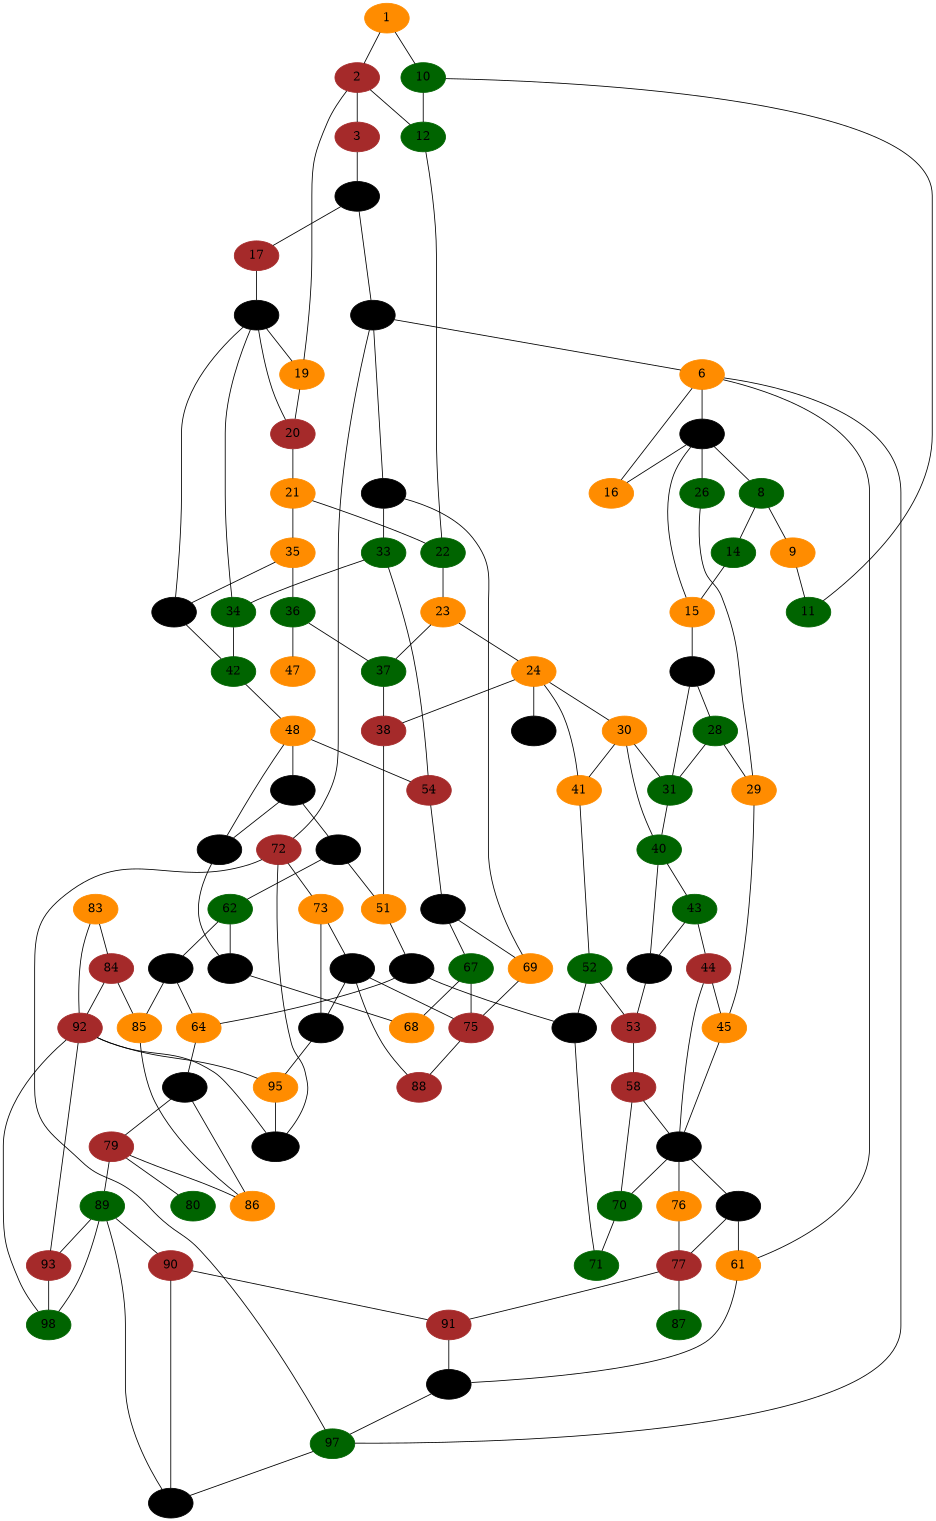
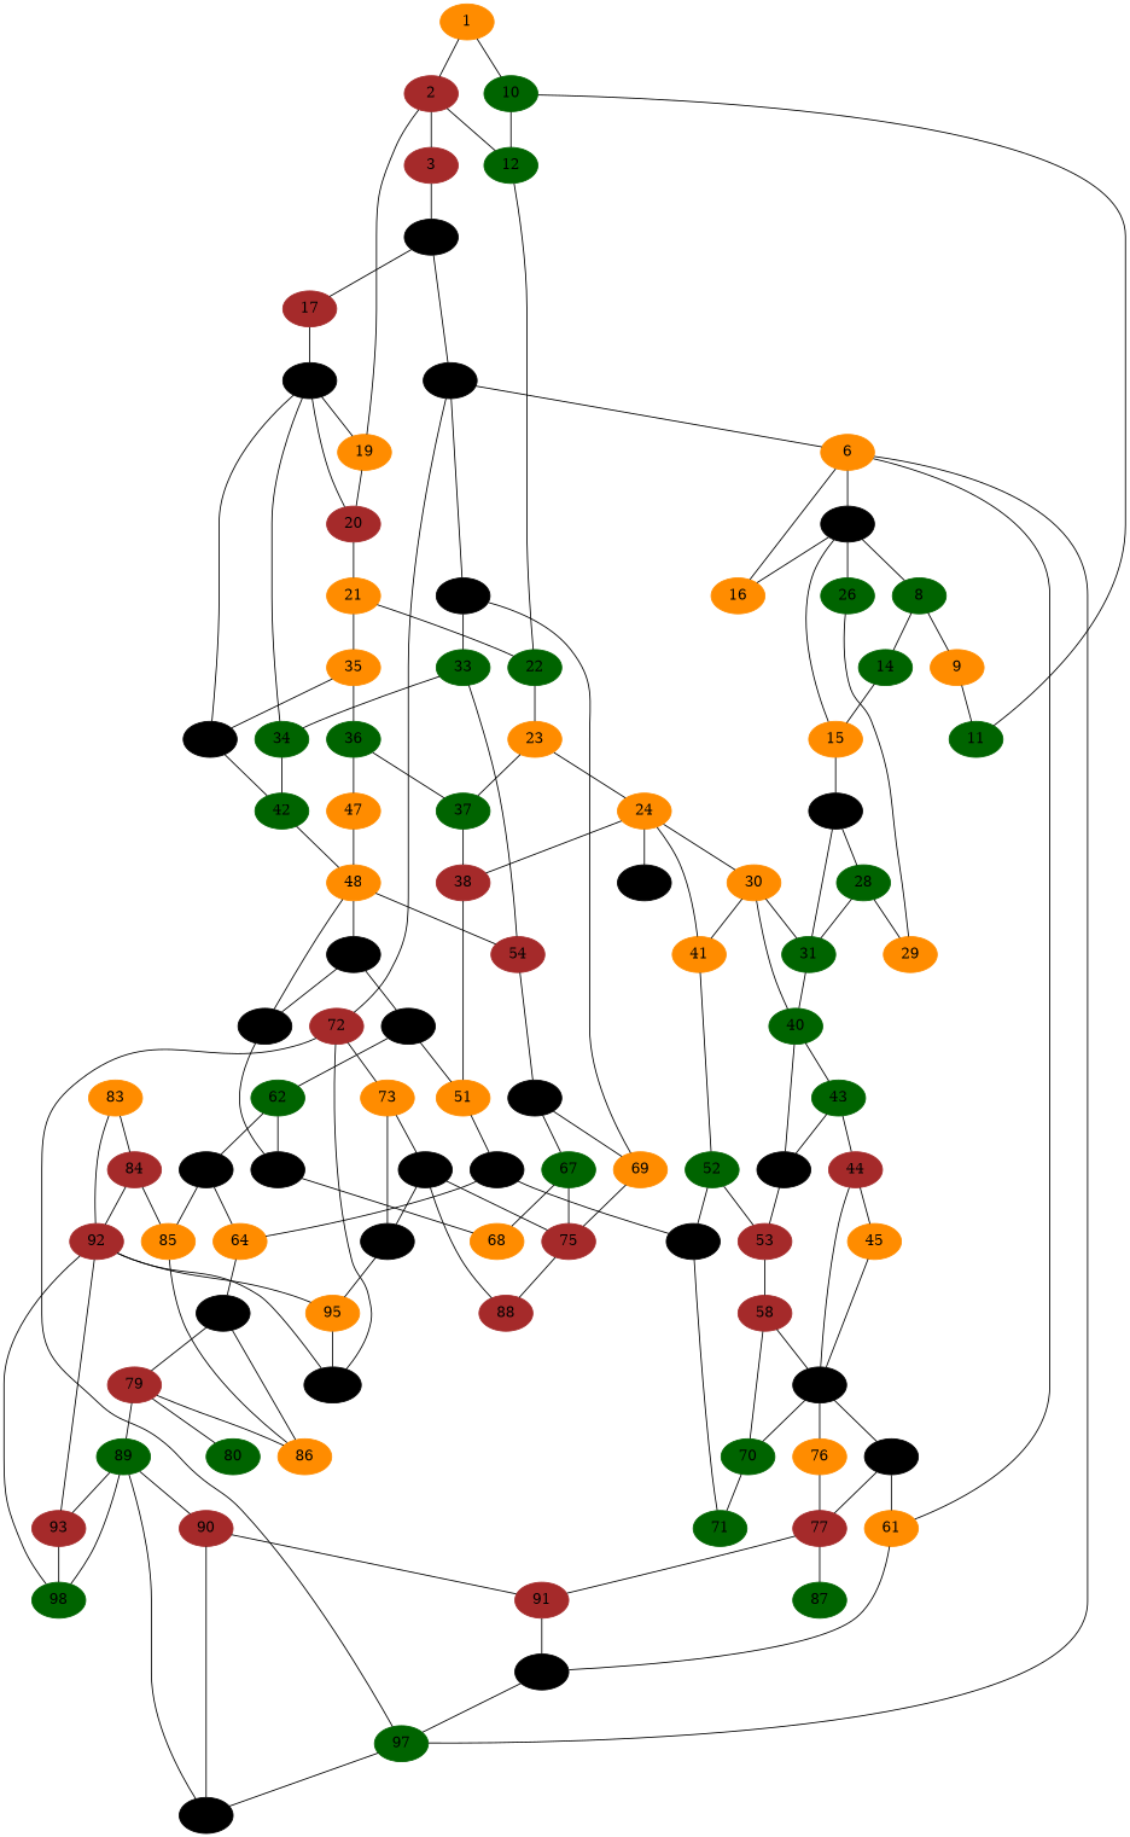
  graph {
    node [color=darkorange style=filled]
    edge [weight=1.0]
    2 [color=brown]
    1
    10 [color=darkgreen]
    3 [color=brown]
    12 [color=darkgreen]
    19
    11 [color=darkgreen]
    4 [color=black]
    22 [color=darkgreen]
    20 [color=brown]
    5 [color=black]
    17 [color=brown]
    6
    32 [color=black]
    72 [color=brown]
    18 [color=black]
    7 [color=black]
    16
    97 [color=darkgreen]
    61
    33 [color=darkgreen]
    69
    73
    100 [color=black]
    8 [color=darkgreen]
    15
    26 [color=darkgreen]
    99 [color=black]
    9
    14 [color=darkgreen]
    27 [color=black]
    29
    23
    25 [color=black]
    28 [color=darkgreen]
    31 [color=darkgreen]
    96 [color=black]
    34 [color=darkgreen]
    39 [color=black]
    21
    42 [color=darkgreen]
    35
    36 [color=darkgreen]
    24
    37 [color=darkgreen]
    30
    38 [color=brown]
    41
    40 [color=darkgreen]
    51
    52 [color=darkgreen]
    45
    59 [color=black]
    43 [color=darkgreen]
    46 [color=black]
    54 [color=brown]
    75 [color=brown]
    66 [color=black]
    48
    47
    55 [color=black]
    44 [color=brown]
    53 [color=brown]
    56 [color=black]
    49 [color=black]
    57 [color=black]
    70 [color=darkgreen]
    60 [color=black]
    76
    58 [color=brown]
    50 [color=black]
    65 [color=black]
    62 [color=darkgreen]
    63 [color=black]
    64
    71 [color=darkgreen]
    67 [color=darkgreen]
    78 [color=black]
    68
    77 [color=brown]
    87 [color=darkgreen]
    91 [color=brown]
    85
    86
    79 [color=brown]
    88 [color=brown]
    74 [color=black]
    94 [color=black]
    95
    80 [color=darkgreen]
    89 [color=darkgreen]
    90 [color=brown]
    93 [color=brown]
    98 [color=darkgreen]
    84 [color=brown]
    83
    92 [color=brown]
    2 -- 3
    2 -- 12
    2 -- 19 [weight=2.0]
    1 -- 2
    1 -- 10
    10 -- 12
    10 -- 11
    3 -- 4
    12 -- 22
    19 -- 20
    4 -- 5
    4 -- 17
    22 -- 23
    20 -- 21
    5 -- 6
    5 -- 32
    5 -- 72
    17 -- 18 [weight=2.0]
    6 -- 7
    6 -- 16
    6 -- 97
    6 -- 61
    32 -- 33
    32 -- 69
    72 -- 97
    72 -- 73
    72 -- 100
    18 -- 19
    18 -- 20
    18 -- 34
    18 -- 39
    7 -- 16
    7 -- 8
    7 -- 15
    7 -- 26 [weight=2.0]
    97 -- 99
    61 -- 96
    33 -- 34
    33 -- 54
    69 -- 75
    73 -- 74
    73 -- 94
    8 -- 9
    8 -- 14
    15 -- 27
    26 -- 29
    9 -- 11
    14 -- 15
    27 -- 28
    27 -- 31
-   29 -- 45
    23 -- 24
    23 -- 37
    28 -- 29
    28 -- 31
    31 -- 40 [weight=2.0]
    96 -- 97
    34 -- 42
    39 -- 42
    21 -- 22
    21 -- 35
    42 -- 48
    35 -- 39
    35 -- 36
    36 -- 37
    36 -- 47
    24 -- 25 [weight=2.0]
    24 -- 30
    24 -- 38
    24 -- 41
    37 -- 38
    30 -- 31
    30 -- 41
    30 -- 40 [weight=2.0]
    38 -- 51
    41 -- 52
    40 -- 43
    40 -- 46
    51 -- 55
    52 -- 53
    52 -- 56
    45 -- 59
    59 -- 70
    59 -- 60
    59 -- 76
    43 -- 46
    43 -- 44
    46 -- 53
    54 -- 66
    75 -- 88
    66 -- 69
    66 -- 67
    48 -- 54
    48 -- 49
    48 -- 57
+   47 -- 48 [weight=2.0]
    55 -- 56
    55 -- 64
    44 -- 45
    44 -- 59
    53 -- 58
    56 -- 71
    49 -- 57
    49 -- 50
    57 -- 65
    70 -- 71
    60 -- 61
    60 -- 77
    76 -- 77 [weight=2.0]
    58 -- 59
    58 -- 70
    50 -- 51
    50 -- 62
    65 -- 68
    62 -- 65
    62 -- 63
    63 -- 64
    63 -- 85
    64 -- 78
    67 -- 75
    67 -- 68
    78 -- 86
    78 -- 79
    77 -- 87 [weight=2.0]
    77 -- 91
    91 -- 96
    85 -- 86
    79 -- 86
    79 -- 80 [weight=2.0]
    79 -- 89 [weight=2.0]
    74 -- 75 [weight=3.0]
    74 -- 88
    74 -- 94
    94 -- 95
    95 -- 100
    89 -- 99
    89 -- 90
    89 -- 93
    89 -- 98
    90 -- 99
    90 -- 91
    93 -- 98
    84 -- 85
    84 -- 92
    83 -- 84
    83 -- 92
    92 -- 100
    92 -- 95
    92 -- 93
    92 -- 98
  }
